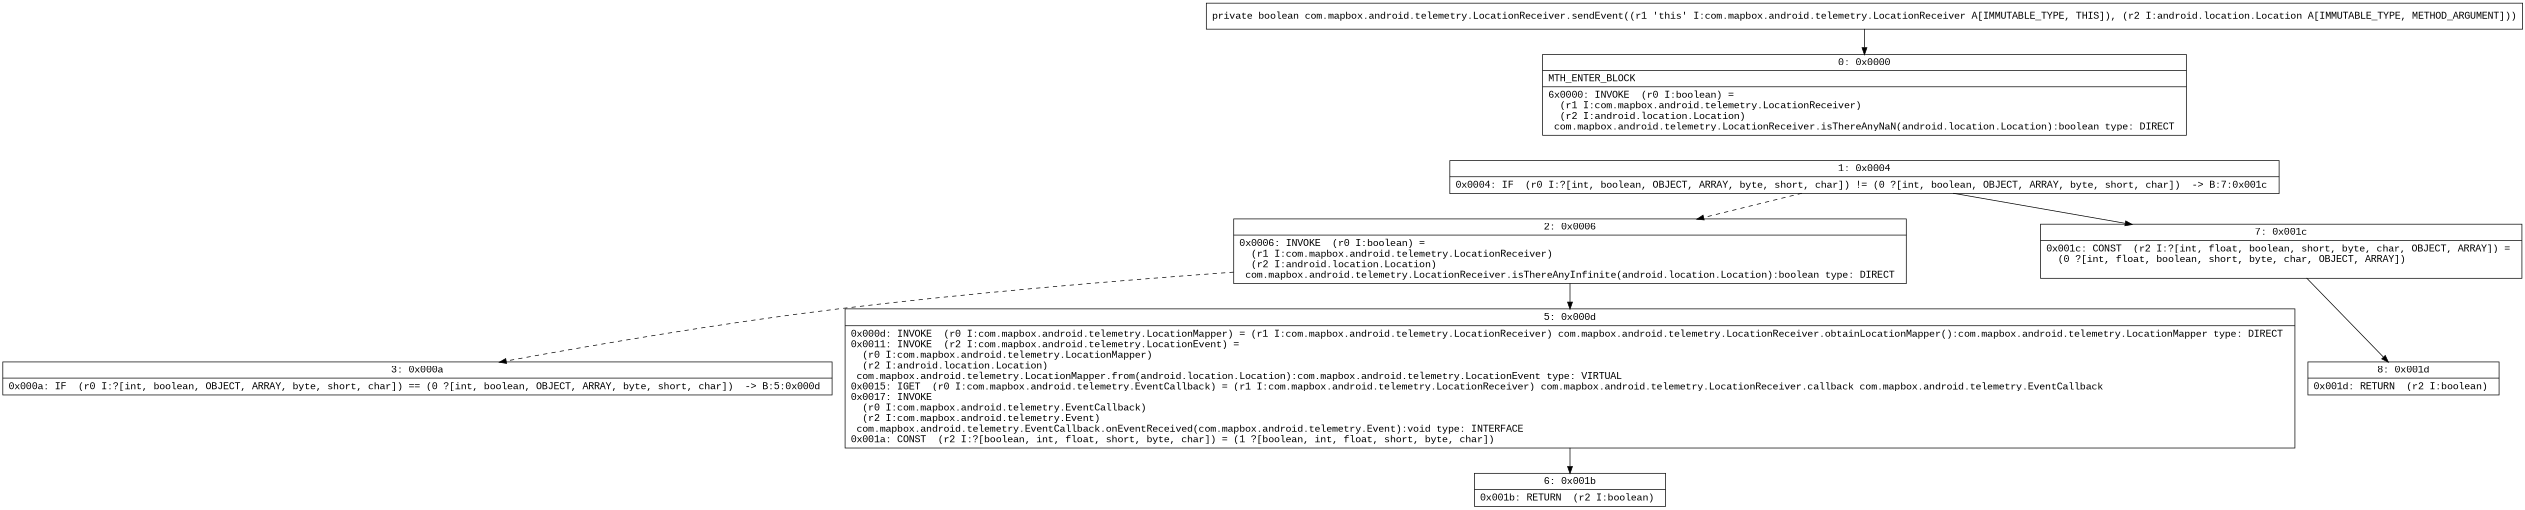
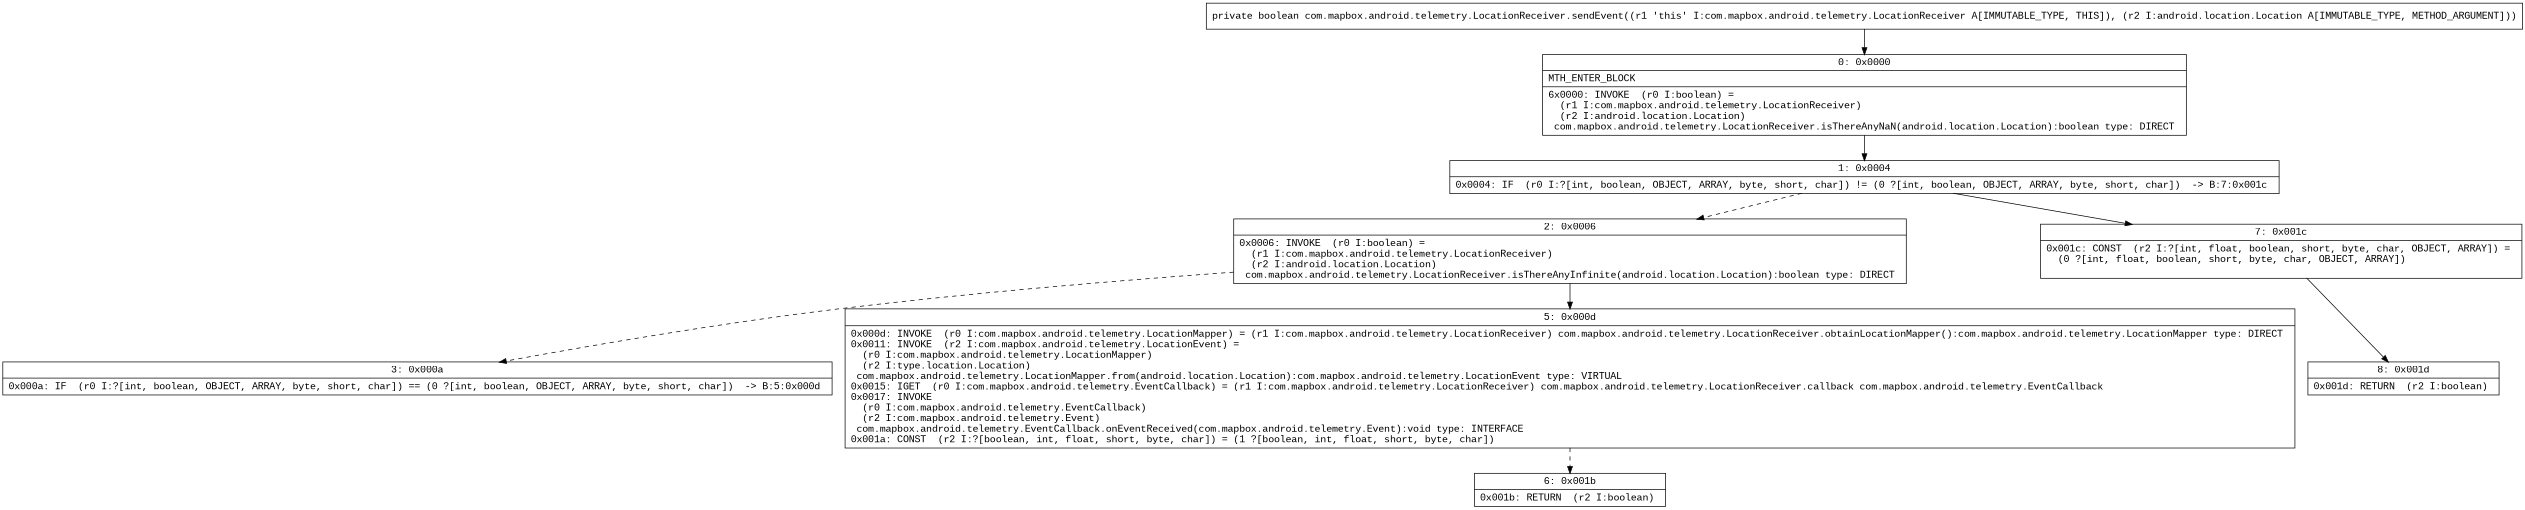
  digraph {
    fontname="Liberation Mono"
    node [fontname="Liberation Mono" shape=record]
    edge [fontname="Liberation Mono"]
    n1 [label="{0\:\ 0x0000|MTH_ENTER_BLOCK\l|6x0000: INVOKE  (r0 I:boolean) = \l  (r1 I:com.mapbox.android.telemetry.LocationReceiver)\l  (r2 I:android.location.Location)\l com.mapbox.android.telemetry.LocationReceiver.isThereAnyNaN(android.location.Location):boolean type: DIRECT \l}"]
    n2 [label="{1\:\ 0x0004|0x0004: IF  (r0 I:?[int, boolean, OBJECT, ARRAY, byte, short, char]) != (0 ?[int, boolean, OBJECT, ARRAY, byte, short, char])  \-\> B:7:0x001c \l}"]
    n3 [label="{2\:\ 0x0006|0x0006: INVOKE  (r0 I:boolean) = \l  (r1 I:com.mapbox.android.telemetry.LocationReceiver)\l  (r2 I:android.location.Location)\l com.mapbox.android.telemetry.LocationReceiver.isThereAnyInfinite(android.location.Location):boolean type: DIRECT \l}"]
    n4 [label="{7\:\ 0x001c|0x001c: CONST  (r2 I:?[int, float, boolean, short, byte, char, OBJECT, ARRAY]) = \l  (0 ?[int, float, boolean, short, byte, char, OBJECT, ARRAY])\l \l}"]
    n5 [label="{3\:\ 0x000a|0x000a: IF  (r0 I:?[int, boolean, OBJECT, ARRAY, byte, short, char]) == (0 ?[int, boolean, OBJECT, ARRAY, byte, short, char])  \-\> B:5:0x000d \l}"]
-   n6 [label="{5\:\ 0x000d|0x000d: INVOKE  (r0 I:com.mapbox.android.telemetry.LocationMapper) = (r1 I:com.mapbox.android.telemetry.LocationReceiver) com.mapbox.android.telemetry.LocationReceiver.obtainLocationMapper():com.mapbox.android.telemetry.LocationMapper type: DIRECT \l0x0011: INVOKE  (r2 I:com.mapbox.android.telemetry.LocationEvent) = \l  (r0 I:com.mapbox.android.telemetry.LocationMapper)\l  (r2 I:android.location.Location)\l com.mapbox.android.telemetry.LocationMapper.from(android.location.Location):com.mapbox.android.telemetry.LocationEvent type: VIRTUAL \l0x0015: IGET  (r0 I:com.mapbox.android.telemetry.EventCallback) = (r1 I:com.mapbox.android.telemetry.LocationReceiver) com.mapbox.android.telemetry.LocationReceiver.callback com.mapbox.android.telemetry.EventCallback \l0x0017: INVOKE  \l  (r0 I:com.mapbox.android.telemetry.EventCallback)\l  (r2 I:com.mapbox.android.telemetry.Event)\l com.mapbox.android.telemetry.EventCallback.onEventReceived(com.mapbox.android.telemetry.Event):void type: INTERFACE \l0x001a: CONST  (r2 I:?[boolean, int, float, short, byte, char]) = (1 ?[boolean, int, float, short, byte, char]) \l}"]
+   n6 [label="{5\:\ 0x000d|0x000d: INVOKE  (r0 I:com.mapbox.android.telemetry.LocationMapper) = (r1 I:com.mapbox.android.telemetry.LocationReceiver) com.mapbox.android.telemetry.LocationReceiver.obtainLocationMapper():com.mapbox.android.telemetry.LocationMapper type: DIRECT \l0x0011: INVOKE  (r2 I:com.mapbox.android.telemetry.LocationEvent) = \l  (r0 I:com.mapbox.android.telemetry.LocationMapper)\l  (r2 I:type.location.Location)\l com.mapbox.android.telemetry.LocationMapper.from(android.location.Location):com.mapbox.android.telemetry.LocationEvent type: VIRTUAL \l0x0015: IGET  (r0 I:com.mapbox.android.telemetry.EventCallback) = (r1 I:com.mapbox.android.telemetry.LocationReceiver) com.mapbox.android.telemetry.LocationReceiver.callback com.mapbox.android.telemetry.EventCallback \l0x0017: INVOKE  \l  (r0 I:com.mapbox.android.telemetry.EventCallback)\l  (r2 I:com.mapbox.android.telemetry.Event)\l com.mapbox.android.telemetry.EventCallback.onEventReceived(com.mapbox.android.telemetry.Event):void type: INTERFACE \l0x001a: CONST  (r2 I:?[boolean, int, float, short, byte, char]) = (1 ?[boolean, int, float, short, byte, char]) \l}"]
    n7 [label="{8\:\ 0x001d|0x001d: RETURN  (r2 I:boolean) \l}"]
    n8 [label="{6\:\ 0x001b|0x001b: RETURN  (r2 I:boolean) \l}"]
    n9 [label="{private boolean com.mapbox.android.telemetry.LocationReceiver.sendEvent((r1 'this' I:com.mapbox.android.telemetry.LocationReceiver A[IMMUTABLE_TYPE, THIS]), (r2 I:android.location.Location A[IMMUTABLE_TYPE, METHOD_ARGUMENT])) }"]
+   n1 -> n2
    n2 -> n3 [style=dashed]
    n2 -> n4
    n3 -> n5 [style=dashed]
    n3 -> n6
    n4 -> n7
-   n6 -> n8
+   n6 -> n8 [style=dashed]
    n9 -> n1
  }
